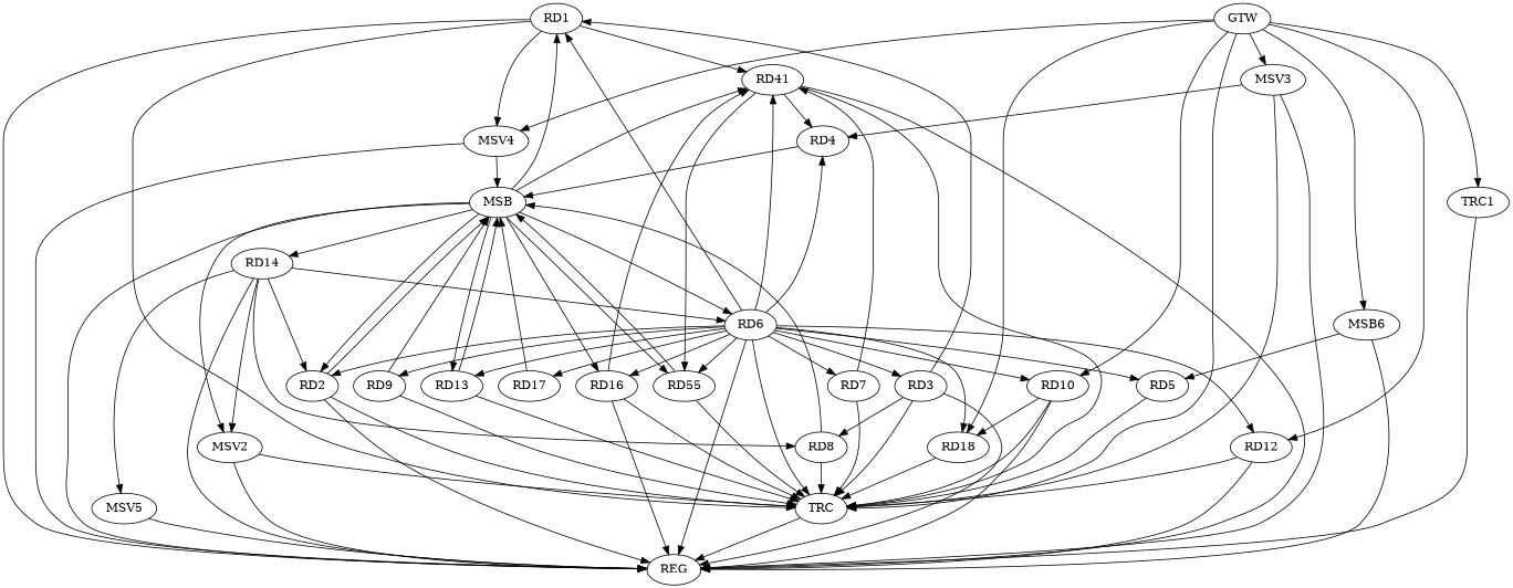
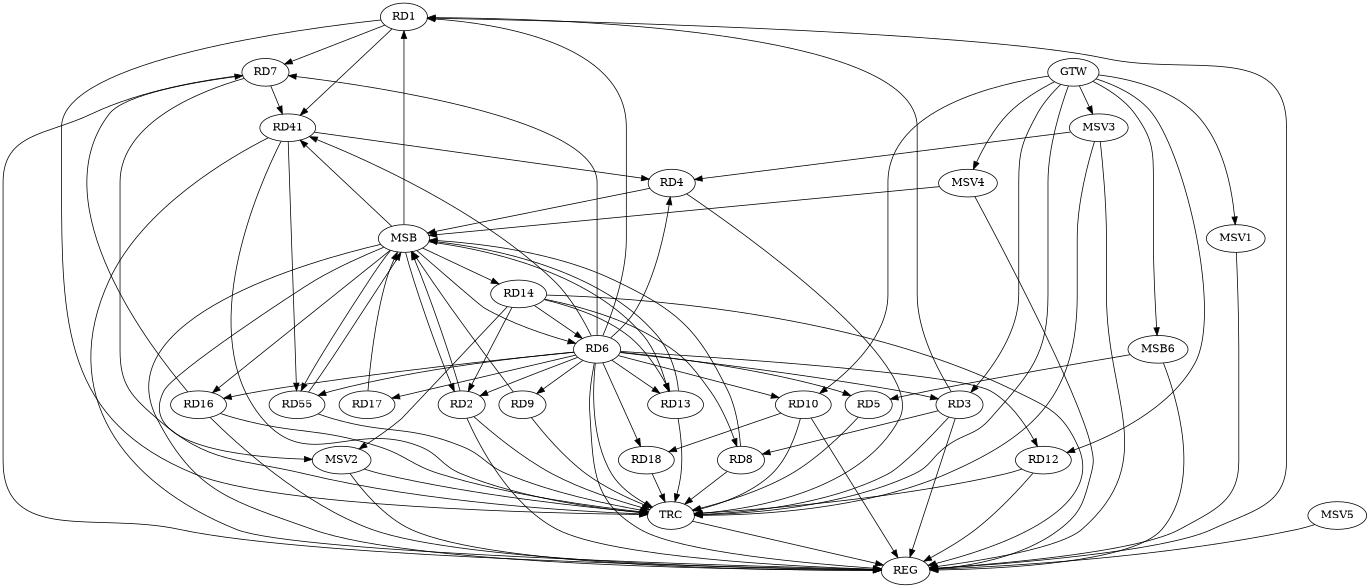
  strict digraph {
    n1 [label=RD1]
    n2 [label=RD7]
    n3 [label=RD41]
    n4 [label=REG]
    n5 [label=TRC]
    n6 [label=RD4]
    n7 [label=RD55]
    n8 [label=RD2]
    n9 [label=MSB]
    n10 [label=RD6]
    n11 [label=RD13]
    n12 [label=RD16]
    n13 [label=RD14]
    n14 [label=MSV2]
    n15 [label=RD3]
    n16 [label=RD8]
    n17 [label=RD5]
    n18 [label=RD9]
    n19 [label=RD10]
    n20 [label=RD12]
    n21 [label=RD17]
    n22 [label=RD18]
    n23 [label=MSV5]
    n24 [label=GTW]
-   n25 [label=TRC1]
+   n25 [label=MSV1]
    n26 [label=MSV3]
    n27 [label=MSV4]
    n28 [label=MSB6]
-   n1 -> n27
+   n1 -> n2
    n1 -> n3
    n1 -> n4
    n1 -> n5
    n2 -> n3
+   n2 -> n4
    n2 -> n5
    n3 -> n4
    n3 -> n5
    n3 -> n6
    n3 -> n7
    n5 -> n4
+   n6 -> n5
    n6 -> n9
    n7 -> n5
    n7 -> n9
    n8 -> n4
    n8 -> n5
    n8 -> n9
    n9 -> n1
    n9 -> n3
    n9 -> n4
    n9 -> n7
    n9 -> n8
    n9 -> n10
    n9 -> n11
    n9 -> n12
    n9 -> n13
    n9 -> n14
    n10 -> n1
    n10 -> n2
    n10 -> n3
    n10 -> n4
    n10 -> n5
    n10 -> n6
    n10 -> n7
    n10 -> n8
    n10 -> n11
    n10 -> n12
    n10 -> n15
    n10 -> n17
    n10 -> n18
    n10 -> n19
    n10 -> n20
    n10 -> n21
    n10 -> n22
    n11 -> n5
    n11 -> n9
-   n12 -> n3
+   n12 -> n2
    n12 -> n4
    n12 -> n5
    n13 -> n4
    n13 -> n8
    n13 -> n10
    n13 -> n14
    n13 -> n16
-   n13 -> n23
+   n13 -> n11
    n14 -> n4
    n14 -> n5
    n15 -> n1
    n15 -> n4
    n15 -> n5
    n15 -> n16
    n16 -> n5
    n16 -> n9
    n17 -> n5
    n18 -> n5
    n18 -> n9
    n19 -> n4
    n19 -> n5
    n19 -> n22
    n20 -> n4
    n20 -> n5
    n21 -> n9
    n22 -> n5
    n23 -> n4
    n24 -> n5
    n24 -> n19
    n24 -> n20
-   n24 -> n22
+   n24 -> n15
    n24 -> n25
    n24 -> n26
    n24 -> n27
    n24 -> n28
    n25 -> n4
    n26 -> n4
    n26 -> n5
    n26 -> n6
    n27 -> n4
    n27 -> n9
    n28 -> n4
    n28 -> n17
  }
